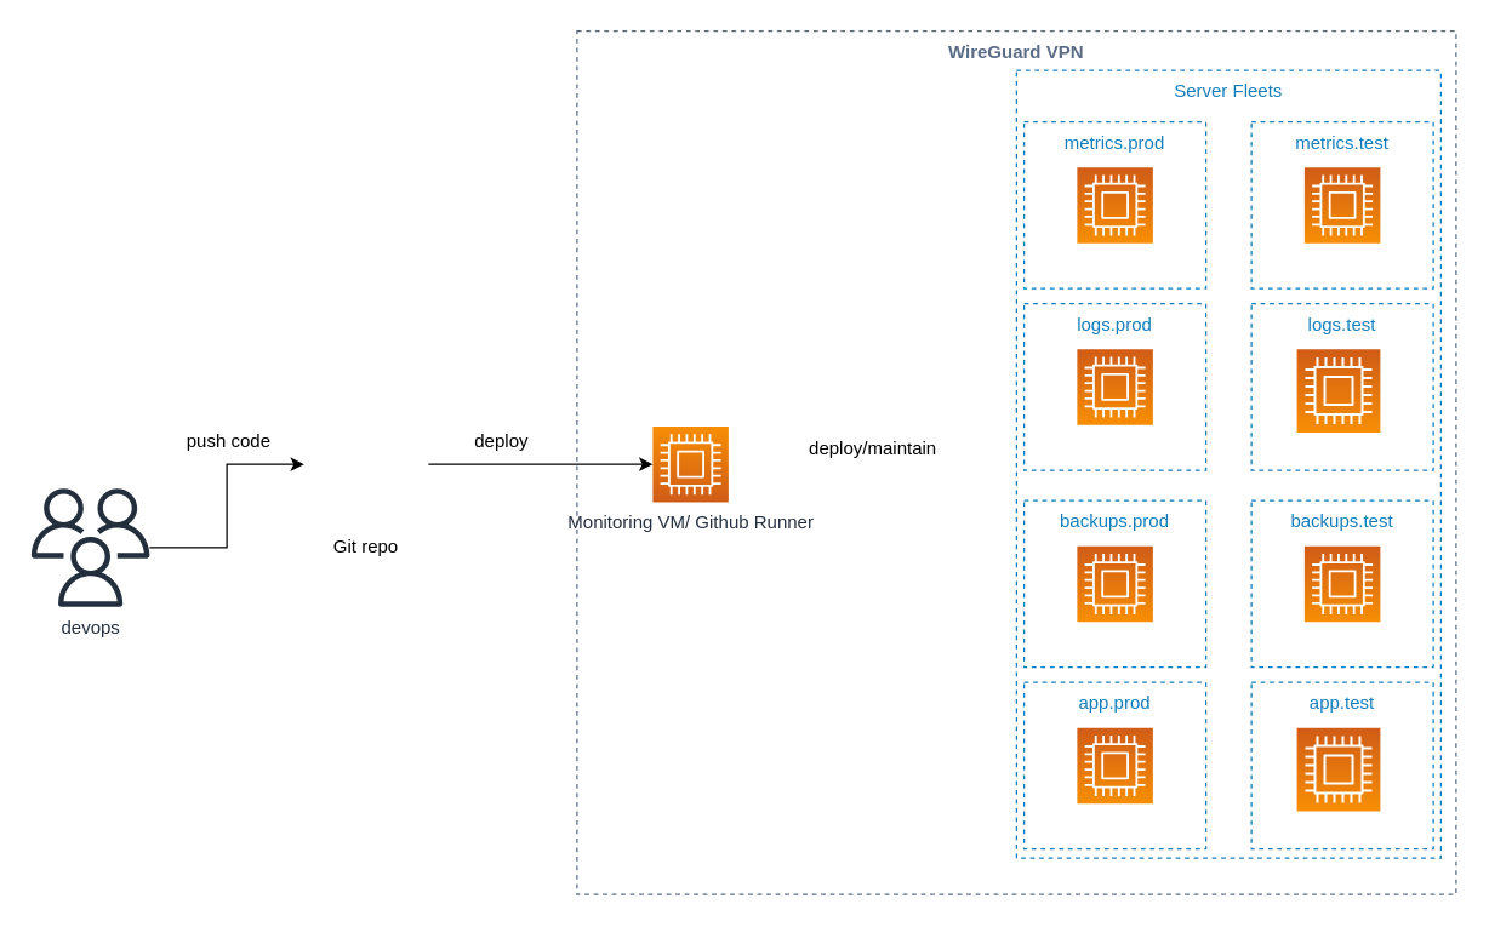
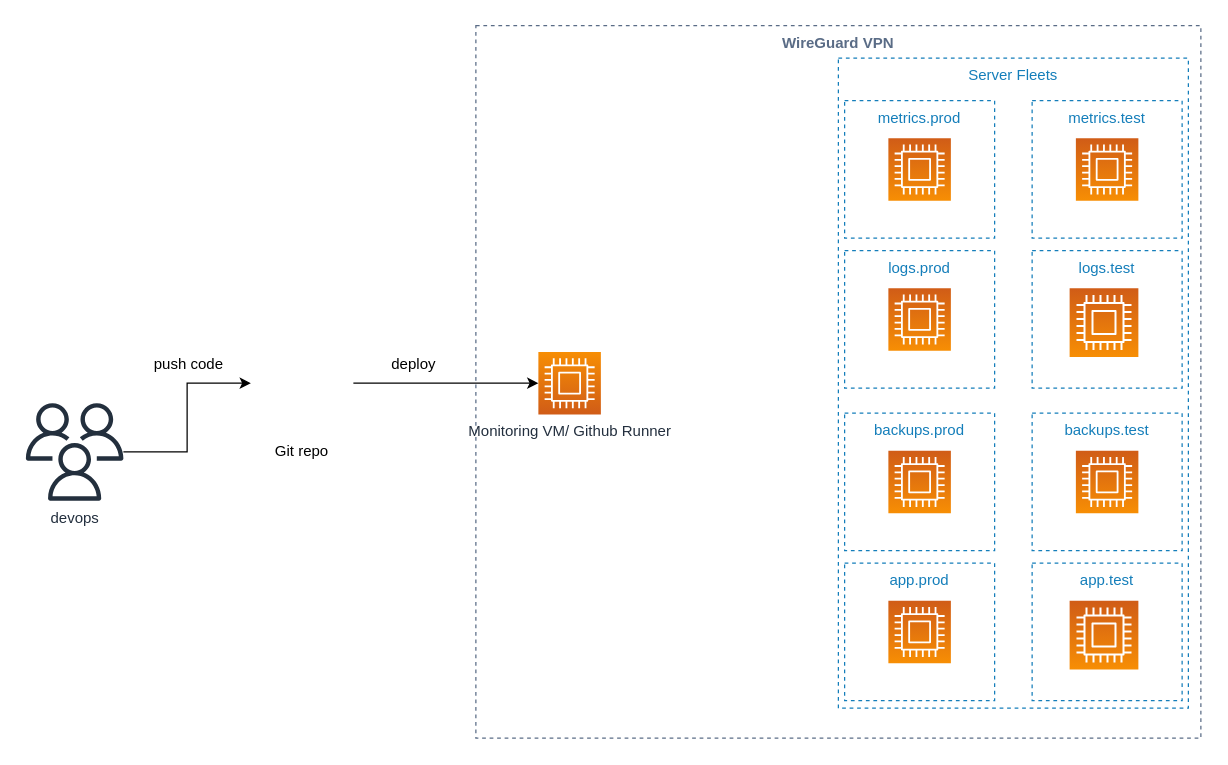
  <mxCell id="0" />
  <mxCell id="1" parent="0" />
  <mxCell id="2" value="&lt;b&gt;WireGuard VPN&lt;/b&gt;" style="fillColor=none;strokeColor=#5A6C86;dashed=1;verticalAlign=top;fontStyle=0;fontColor=#5A6C86;whiteSpace=wrap;html=1;" parent="1" vertex="1"><mxGeometry x="380" y="20" width="580" height="570" as="geometry" /></mxCell>
  <mxCell id="3" value="Monitoring VM/ Github Runner" style="sketch=0;points=[[0,0,0],[0.25,0,0],[0.5,0,0],[0.75,0,0],[1,0,0],[0,1,0],[0.25,1,0],[0.5,1,0],[0.75,1,0],[1,1,0],[0,0.25,0],[0,0.5,0],[0,0.75,0],[1,0.25,0],[1,0.5,0],[1,0.75,0]];outlineConnect=0;fontColor=#232F3E;gradientColor=#F78E04;gradientDirection=north;fillColor=#D05C17;strokeColor=#ffffff;dashed=0;verticalLabelPosition=bottom;verticalAlign=top;align=center;html=1;fontSize=12;fontStyle=0;aspect=fixed;shape=mxgraph.aws4.resourceIcon;resIcon=mxgraph.aws4.compute;" parent="1" vertex="1"><mxGeometry x="430" y="281" width="50" height="50" as="geometry" /></mxCell>
  <mxCell id="4" value="metrics.prod" style="fillColor=none;strokeColor=#147EBA;dashed=1;verticalAlign=top;fontStyle=0;fontColor=#147EBA;whiteSpace=wrap;html=1;" parent="1" vertex="1"><mxGeometry x="675" y="80" width="120" height="110" as="geometry" /></mxCell>
  <mxCell id="5" value="" style="sketch=0;points=[[0,0,0],[0.25,0,0],[0.5,0,0],[0.75,0,0],[1,0,0],[0,1,0],[0.25,1,0],[0.5,1,0],[0.75,1,0],[1,1,0],[0,0.25,0],[0,0.5,0],[0,0.75,0],[1,0.25,0],[1,0.5,0],[1,0.75,0]];outlineConnect=0;fontColor=#232F3E;gradientColor=#F78E04;gradientDirection=north;fillColor=#D05C17;strokeColor=#ffffff;dashed=0;verticalLabelPosition=bottom;verticalAlign=top;align=center;html=1;fontSize=12;fontStyle=0;aspect=fixed;shape=mxgraph.aws4.resourceIcon;resIcon=mxgraph.aws4.compute;direction=west;" parent="1" vertex="1"><mxGeometry x="710" y="110" width="50" height="50" as="geometry" /></mxCell>
  <mxCell id="6" value="metrics.test" style="fillColor=none;strokeColor=#147EBA;dashed=1;verticalAlign=top;fontStyle=0;fontColor=#147EBA;whiteSpace=wrap;html=1;" parent="1" vertex="1"><mxGeometry x="825" y="80" width="120" height="110" as="geometry" /></mxCell>
  <mxCell id="7" value="" style="sketch=0;points=[[0,0,0],[0.25,0,0],[0.5,0,0],[0.75,0,0],[1,0,0],[0,1,0],[0.25,1,0],[0.5,1,0],[0.75,1,0],[1,1,0],[0,0.25,0],[0,0.5,0],[0,0.75,0],[1,0.25,0],[1,0.5,0],[1,0.75,0]];outlineConnect=0;fontColor=#232F3E;gradientColor=#F78E04;gradientDirection=north;fillColor=#D05C17;strokeColor=#ffffff;dashed=0;verticalLabelPosition=bottom;verticalAlign=top;align=center;html=1;fontSize=12;fontStyle=0;aspect=fixed;shape=mxgraph.aws4.resourceIcon;resIcon=mxgraph.aws4.compute;direction=west;" parent="1" vertex="1"><mxGeometry x="860" y="110" width="50" height="50" as="geometry" /></mxCell>
  <mxCell id="8" value="logs.prod" style="fillColor=none;strokeColor=#147EBA;dashed=1;verticalAlign=top;fontStyle=0;fontColor=#147EBA;whiteSpace=wrap;html=1;" parent="1" vertex="1"><mxGeometry x="675" y="200" width="120" height="110" as="geometry" /></mxCell>
  <mxCell id="9" value="" style="sketch=0;points=[[0,0,0],[0.25,0,0],[0.5,0,0],[0.75,0,0],[1,0,0],[0,1,0],[0.25,1,0],[0.5,1,0],[0.75,1,0],[1,1,0],[0,0.25,0],[0,0.5,0],[0,0.75,0],[1,0.25,0],[1,0.5,0],[1,0.75,0]];outlineConnect=0;fontColor=#232F3E;gradientColor=#F78E04;gradientDirection=north;fillColor=#D05C17;strokeColor=#ffffff;dashed=0;verticalLabelPosition=bottom;verticalAlign=top;align=center;html=1;fontSize=12;fontStyle=0;aspect=fixed;shape=mxgraph.aws4.resourceIcon;resIcon=mxgraph.aws4.compute;direction=west;" parent="1" vertex="1"><mxGeometry x="710" y="230" width="50" height="50" as="geometry" /></mxCell>
  <mxCell id="10" value="logs.test" style="fillColor=none;strokeColor=#147EBA;dashed=1;verticalAlign=top;fontStyle=0;fontColor=#147EBA;whiteSpace=wrap;html=1;" parent="1" vertex="1"><mxGeometry x="825" y="200" width="120" height="110" as="geometry" /></mxCell>
  <mxCell id="11" value="" style="sketch=0;points=[[0,0,0],[0.25,0,0],[0.5,0,0],[0.75,0,0],[1,0,0],[0,1,0],[0.25,1,0],[0.5,1,0],[0.75,1,0],[1,1,0],[0,0.25,0],[0,0.5,0],[0,0.75,0],[1,0.25,0],[1,0.5,0],[1,0.75,0]];outlineConnect=0;fontColor=#232F3E;gradientColor=#F78E04;gradientDirection=north;fillColor=#D05C17;strokeColor=#ffffff;dashed=0;verticalLabelPosition=bottom;verticalAlign=top;align=center;html=1;fontSize=12;fontStyle=0;aspect=fixed;shape=mxgraph.aws4.resourceIcon;resIcon=mxgraph.aws4.compute;direction=west;" parent="1" vertex="1"><mxGeometry x="855" y="230" width="55" height="55" as="geometry" /></mxCell>
  <mxCell id="12" value="backups.prod" style="fillColor=none;strokeColor=#147EBA;dashed=1;verticalAlign=top;fontStyle=0;fontColor=#147EBA;whiteSpace=wrap;html=1;" parent="1" vertex="1"><mxGeometry x="675" y="330" width="120" height="110" as="geometry" /></mxCell>
  <mxCell id="13" value="" style="sketch=0;points=[[0,0,0],[0.25,0,0],[0.5,0,0],[0.75,0,0],[1,0,0],[0,1,0],[0.25,1,0],[0.5,1,0],[0.75,1,0],[1,1,0],[0,0.25,0],[0,0.5,0],[0,0.75,0],[1,0.25,0],[1,0.5,0],[1,0.75,0]];outlineConnect=0;fontColor=#232F3E;gradientColor=#F78E04;gradientDirection=north;fillColor=#D05C17;strokeColor=#ffffff;dashed=0;verticalLabelPosition=bottom;verticalAlign=top;align=center;html=1;fontSize=12;fontStyle=0;aspect=fixed;shape=mxgraph.aws4.resourceIcon;resIcon=mxgraph.aws4.compute;direction=west;" parent="1" vertex="1"><mxGeometry x="710" y="360" width="50" height="50" as="geometry" /></mxCell>
  <mxCell id="14" value="backups.test" style="fillColor=none;strokeColor=#147EBA;dashed=1;verticalAlign=top;fontStyle=0;fontColor=#147EBA;whiteSpace=wrap;html=1;" parent="1" vertex="1"><mxGeometry x="825" y="330" width="120" height="110" as="geometry" /></mxCell>
  <mxCell id="15" value="" style="sketch=0;points=[[0,0,0],[0.25,0,0],[0.5,0,0],[0.75,0,0],[1,0,0],[0,1,0],[0.25,1,0],[0.5,1,0],[0.75,1,0],[1,1,0],[0,0.25,0],[0,0.5,0],[0,0.75,0],[1,0.25,0],[1,0.5,0],[1,0.75,0]];outlineConnect=0;fontColor=#232F3E;gradientColor=#F78E04;gradientDirection=north;fillColor=#D05C17;strokeColor=#ffffff;dashed=0;verticalLabelPosition=bottom;verticalAlign=top;align=center;html=1;fontSize=12;fontStyle=0;aspect=fixed;shape=mxgraph.aws4.resourceIcon;resIcon=mxgraph.aws4.compute;direction=west;" parent="1" vertex="1"><mxGeometry x="860" y="360" width="50" height="50" as="geometry" /></mxCell>
  <mxCell id="16" value="app.prod" style="fillColor=none;strokeColor=#147EBA;dashed=1;verticalAlign=top;fontStyle=0;fontColor=#147EBA;whiteSpace=wrap;html=1;" parent="1" vertex="1"><mxGeometry x="675" y="450" width="120" height="110" as="geometry" /></mxCell>
  <mxCell id="17" value="" style="sketch=0;points=[[0,0,0],[0.25,0,0],[0.5,0,0],[0.75,0,0],[1,0,0],[0,1,0],[0.25,1,0],[0.5,1,0],[0.75,1,0],[1,1,0],[0,0.25,0],[0,0.5,0],[0,0.75,0],[1,0.25,0],[1,0.5,0],[1,0.75,0]];outlineConnect=0;fontColor=#232F3E;gradientColor=#F78E04;gradientDirection=north;fillColor=#D05C17;strokeColor=#ffffff;dashed=0;verticalLabelPosition=bottom;verticalAlign=top;align=center;html=1;fontSize=12;fontStyle=0;aspect=fixed;shape=mxgraph.aws4.resourceIcon;resIcon=mxgraph.aws4.compute;direction=west;" parent="1" vertex="1"><mxGeometry x="710" y="480" width="50" height="50" as="geometry" /></mxCell>
  <mxCell id="18" value="app.test" style="fillColor=none;strokeColor=#147EBA;dashed=1;verticalAlign=top;fontStyle=0;fontColor=#147EBA;whiteSpace=wrap;html=1;" parent="1" vertex="1"><mxGeometry x="825" y="450" width="120" height="110" as="geometry" /></mxCell>
  <mxCell id="19" value="" style="sketch=0;points=[[0,0,0],[0.25,0,0],[0.5,0,0],[0.75,0,0],[1,0,0],[0,1,0],[0.25,1,0],[0.5,1,0],[0.75,1,0],[1,1,0],[0,0.25,0],[0,0.5,0],[0,0.75,0],[1,0.25,0],[1,0.5,0],[1,0.75,0]];outlineConnect=0;fontColor=#232F3E;gradientColor=#F78E04;gradientDirection=north;fillColor=#D05C17;strokeColor=#ffffff;dashed=0;verticalLabelPosition=bottom;verticalAlign=top;align=center;html=1;fontSize=12;fontStyle=0;aspect=fixed;shape=mxgraph.aws4.resourceIcon;resIcon=mxgraph.aws4.compute;direction=west;" parent="1" vertex="1"><mxGeometry x="855" y="480" width="55" height="55" as="geometry" /></mxCell>
  <mxCell id="20" value="" style="edgeStyle=orthogonalEdgeStyle;rounded=0;orthogonalLoop=1;jettySize=auto;html=1;" parent="1" source="21" target="23" edge="1"><mxGeometry relative="1" as="geometry" /></mxCell>
  <mxCell id="21" value="devops" style="sketch=0;outlineConnect=0;fontColor=#232F3E;gradientColor=none;fillColor=#232F3D;strokeColor=none;dashed=0;verticalLabelPosition=bottom;verticalAlign=top;align=center;html=1;fontSize=12;fontStyle=0;aspect=fixed;pointerEvents=1;shape=mxgraph.aws4.users;" parent="1" vertex="1"><mxGeometry x="20" y="322" width="78" height="78" as="geometry" /></mxCell>
  <mxCell id="22" value="" style="edgeStyle=orthogonalEdgeStyle;rounded=0;orthogonalLoop=1;jettySize=auto;html=1;" parent="1" source="23" target="3" edge="1"><mxGeometry relative="1" as="geometry"><Array as="points"><mxPoint x="390" y="306" /><mxPoint x="390" y="306" /></Array></mxGeometry></mxCell>
  <mxCell id="23" value="Git repo" style="shape=image;verticalLabelPosition=bottom;labelBackgroundColor=default;verticalAlign=top;aspect=fixed;imageAspect=0;image=https://cdn-icons-png.flaticon.com/512/25/25231.png;" parent="1" vertex="1"><mxGeometry x="200" y="265" width="82" height="82" as="geometry" /></mxCell>
  <mxCell id="24" value="deploy" style="text;html=1;align=center;verticalAlign=middle;resizable=0;points=[];autosize=1;strokeColor=none;fillColor=none;" parent="1" vertex="1"><mxGeometry x="300" y="276" width="60" height="30" as="geometry" /></mxCell>
  <mxCell id="25" value="push code" style="text;html=1;align=center;verticalAlign=middle;resizable=0;points=[];autosize=1;strokeColor=none;fillColor=none;" parent="1" vertex="1"><mxGeometry x="110" y="276" width="80" height="30" as="geometry" /></mxCell>
- <mxCell id="26" value="deploy/maintain" style="text;html=1;align=center;verticalAlign=middle;resizable=0;points=[];autosize=1;strokeColor=none;fillColor=none;" parent="1" vertex="1"><mxGeometry x="520" y="281" width="110" height="30" as="geometry" /></mxCell>
  <mxCell id="27" value="Server Fleets" style="fillColor=none;strokeColor=#147EBA;dashed=1;verticalAlign=top;fontStyle=0;fontColor=#147EBA;whiteSpace=wrap;html=1;" vertex="1" parent="1"><mxGeometry x="670" y="46" width="280" height="520" as="geometry" /></mxCell>
